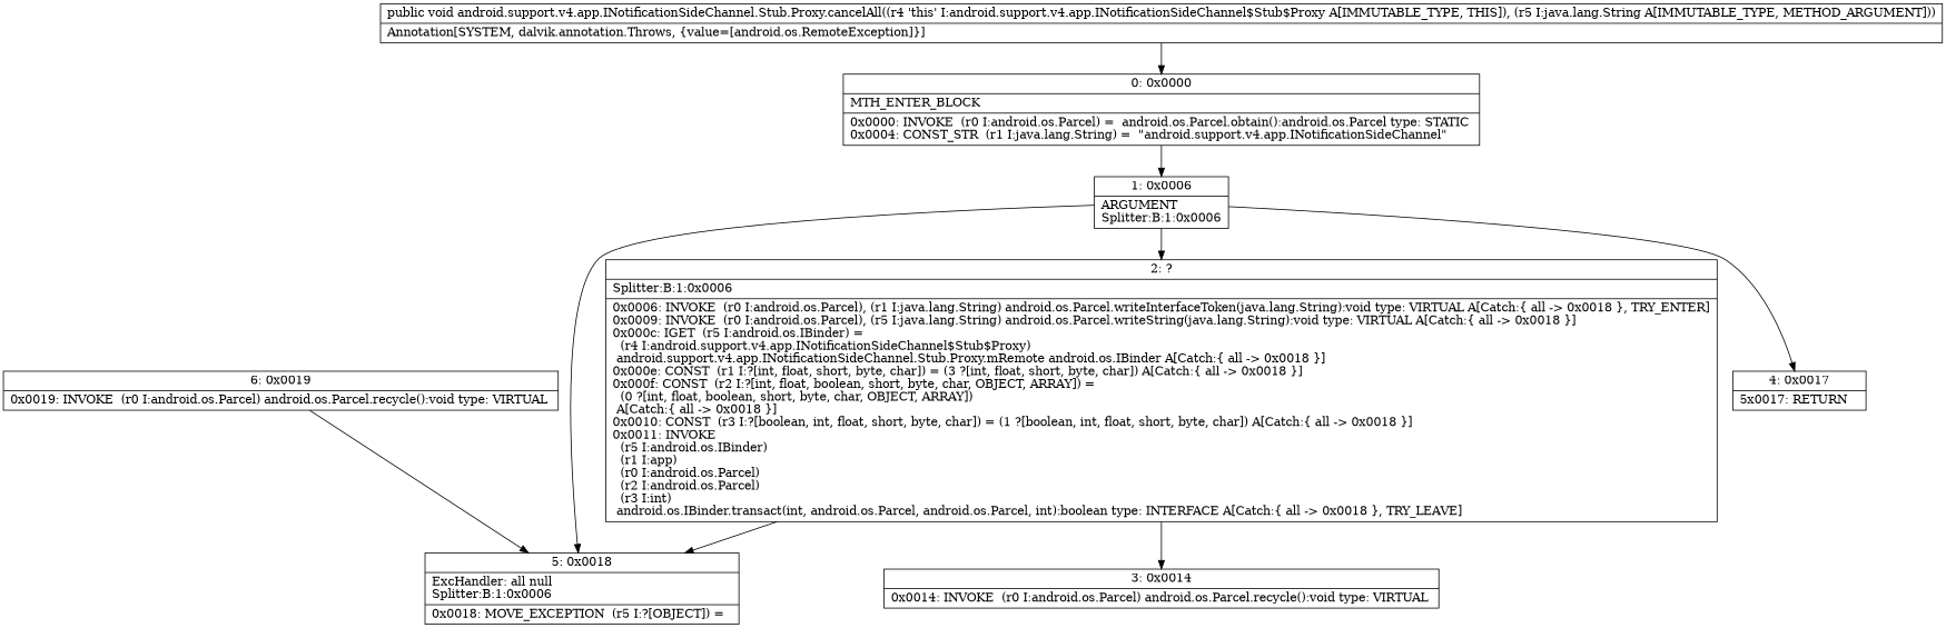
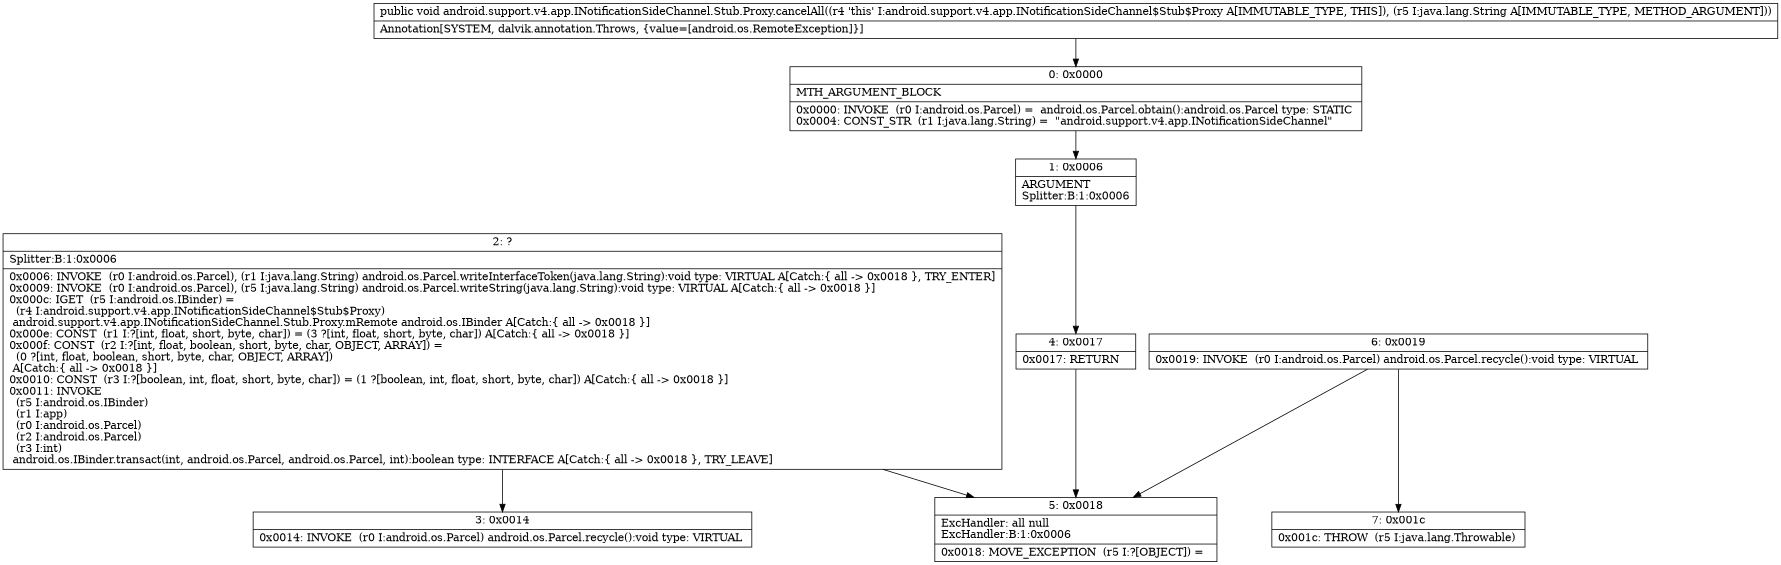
  digraph {
    node [shape=record]
-   n1 [label="{0\:\ 0x0000|MTH_ENTER_BLOCK\l|0x0000: INVOKE  (r0 I:android.os.Parcel) =  android.os.Parcel.obtain():android.os.Parcel type: STATIC \l0x0004: CONST_STR  (r1 I:java.lang.String) =  \"android.support.v4.app.INotificationSideChannel\" \l}"]
+   n1 [label="{0\:\ 0x0000|MTH_ARGUMENT_BLOCK\l|0x0000: INVOKE  (r0 I:android.os.Parcel) =  android.os.Parcel.obtain():android.os.Parcel type: STATIC \l0x0004: CONST_STR  (r1 I:java.lang.String) =  \"android.support.v4.app.INotificationSideChannel\" \l}"]
    n2 [label="{1\:\ 0x0006|ARGUMENT\lSplitter:B:1:0x0006\l}"]
    n3 [label="{2\:\ ?|Splitter:B:1:0x0006\l|0x0006: INVOKE  (r0 I:android.os.Parcel), (r1 I:java.lang.String) android.os.Parcel.writeInterfaceToken(java.lang.String):void type: VIRTUAL A[Catch:\{ all \-\> 0x0018 \}, TRY_ENTER]\l0x0009: INVOKE  (r0 I:android.os.Parcel), (r5 I:java.lang.String) android.os.Parcel.writeString(java.lang.String):void type: VIRTUAL A[Catch:\{ all \-\> 0x0018 \}]\l0x000c: IGET  (r5 I:android.os.IBinder) = \l  (r4 I:android.support.v4.app.INotificationSideChannel$Stub$Proxy)\l android.support.v4.app.INotificationSideChannel.Stub.Proxy.mRemote android.os.IBinder A[Catch:\{ all \-\> 0x0018 \}]\l0x000e: CONST  (r1 I:?[int, float, short, byte, char]) = (3 ?[int, float, short, byte, char]) A[Catch:\{ all \-\> 0x0018 \}]\l0x000f: CONST  (r2 I:?[int, float, boolean, short, byte, char, OBJECT, ARRAY]) = \l  (0 ?[int, float, boolean, short, byte, char, OBJECT, ARRAY])\l A[Catch:\{ all \-\> 0x0018 \}]\l0x0010: CONST  (r3 I:?[boolean, int, float, short, byte, char]) = (1 ?[boolean, int, float, short, byte, char]) A[Catch:\{ all \-\> 0x0018 \}]\l0x0011: INVOKE  \l  (r5 I:android.os.IBinder)\l  (r1 I:app)\l  (r0 I:android.os.Parcel)\l  (r2 I:android.os.Parcel)\l  (r3 I:int)\l android.os.IBinder.transact(int, android.os.Parcel, android.os.Parcel, int):boolean type: INTERFACE A[Catch:\{ all \-\> 0x0018 \}, TRY_LEAVE]\l}"]
-   n4 [label="{5\:\ 0x0018|ExcHandler: all null\lSplitter:B:1:0x0006\l|0x0018: MOVE_EXCEPTION  (r5 I:?[OBJECT]) =  \l}"]
-   n5 [label="{4\:\ 0x0017|5x0017: RETURN   \l}"]
+   n4 [label="{5\:\ 0x0018|ExcHandler: all null\lExcHandler:B:1:0x0006\l|0x0018: MOVE_EXCEPTION  (r5 I:?[OBJECT]) =  \l}"]
+   n5 [label="{4\:\ 0x0017|0x0017: RETURN   \l}"]
    n6 [label="{3\:\ 0x0014|0x0014: INVOKE  (r0 I:android.os.Parcel) android.os.Parcel.recycle():void type: VIRTUAL \l}"]
    n7 [label="{6\:\ 0x0019|0x0019: INVOKE  (r0 I:android.os.Parcel) android.os.Parcel.recycle():void type: VIRTUAL \l}"]
+   n8 [label="{7\:\ 0x001c|0x001c: THROW  (r5 I:java.lang.Throwable) \l}"]
    n9 [label="{public void android.support.v4.app.INotificationSideChannel.Stub.Proxy.cancelAll((r4 'this' I:android.support.v4.app.INotificationSideChannel$Stub$Proxy A[IMMUTABLE_TYPE, THIS]), (r5 I:java.lang.String A[IMMUTABLE_TYPE, METHOD_ARGUMENT]))  | Annotation[SYSTEM, dalvik.annotation.Throws, \{value=[android.os.RemoteException]\}]\l}"]
    n1 -> n2
-   n2 -> n3
-   n2 -> n4
+   n5 -> n4
    n2 -> n5
    n3 -> n4
    n3 -> n6
    n7 -> n4
+   n7 -> n8
    n9 -> n1
  }
